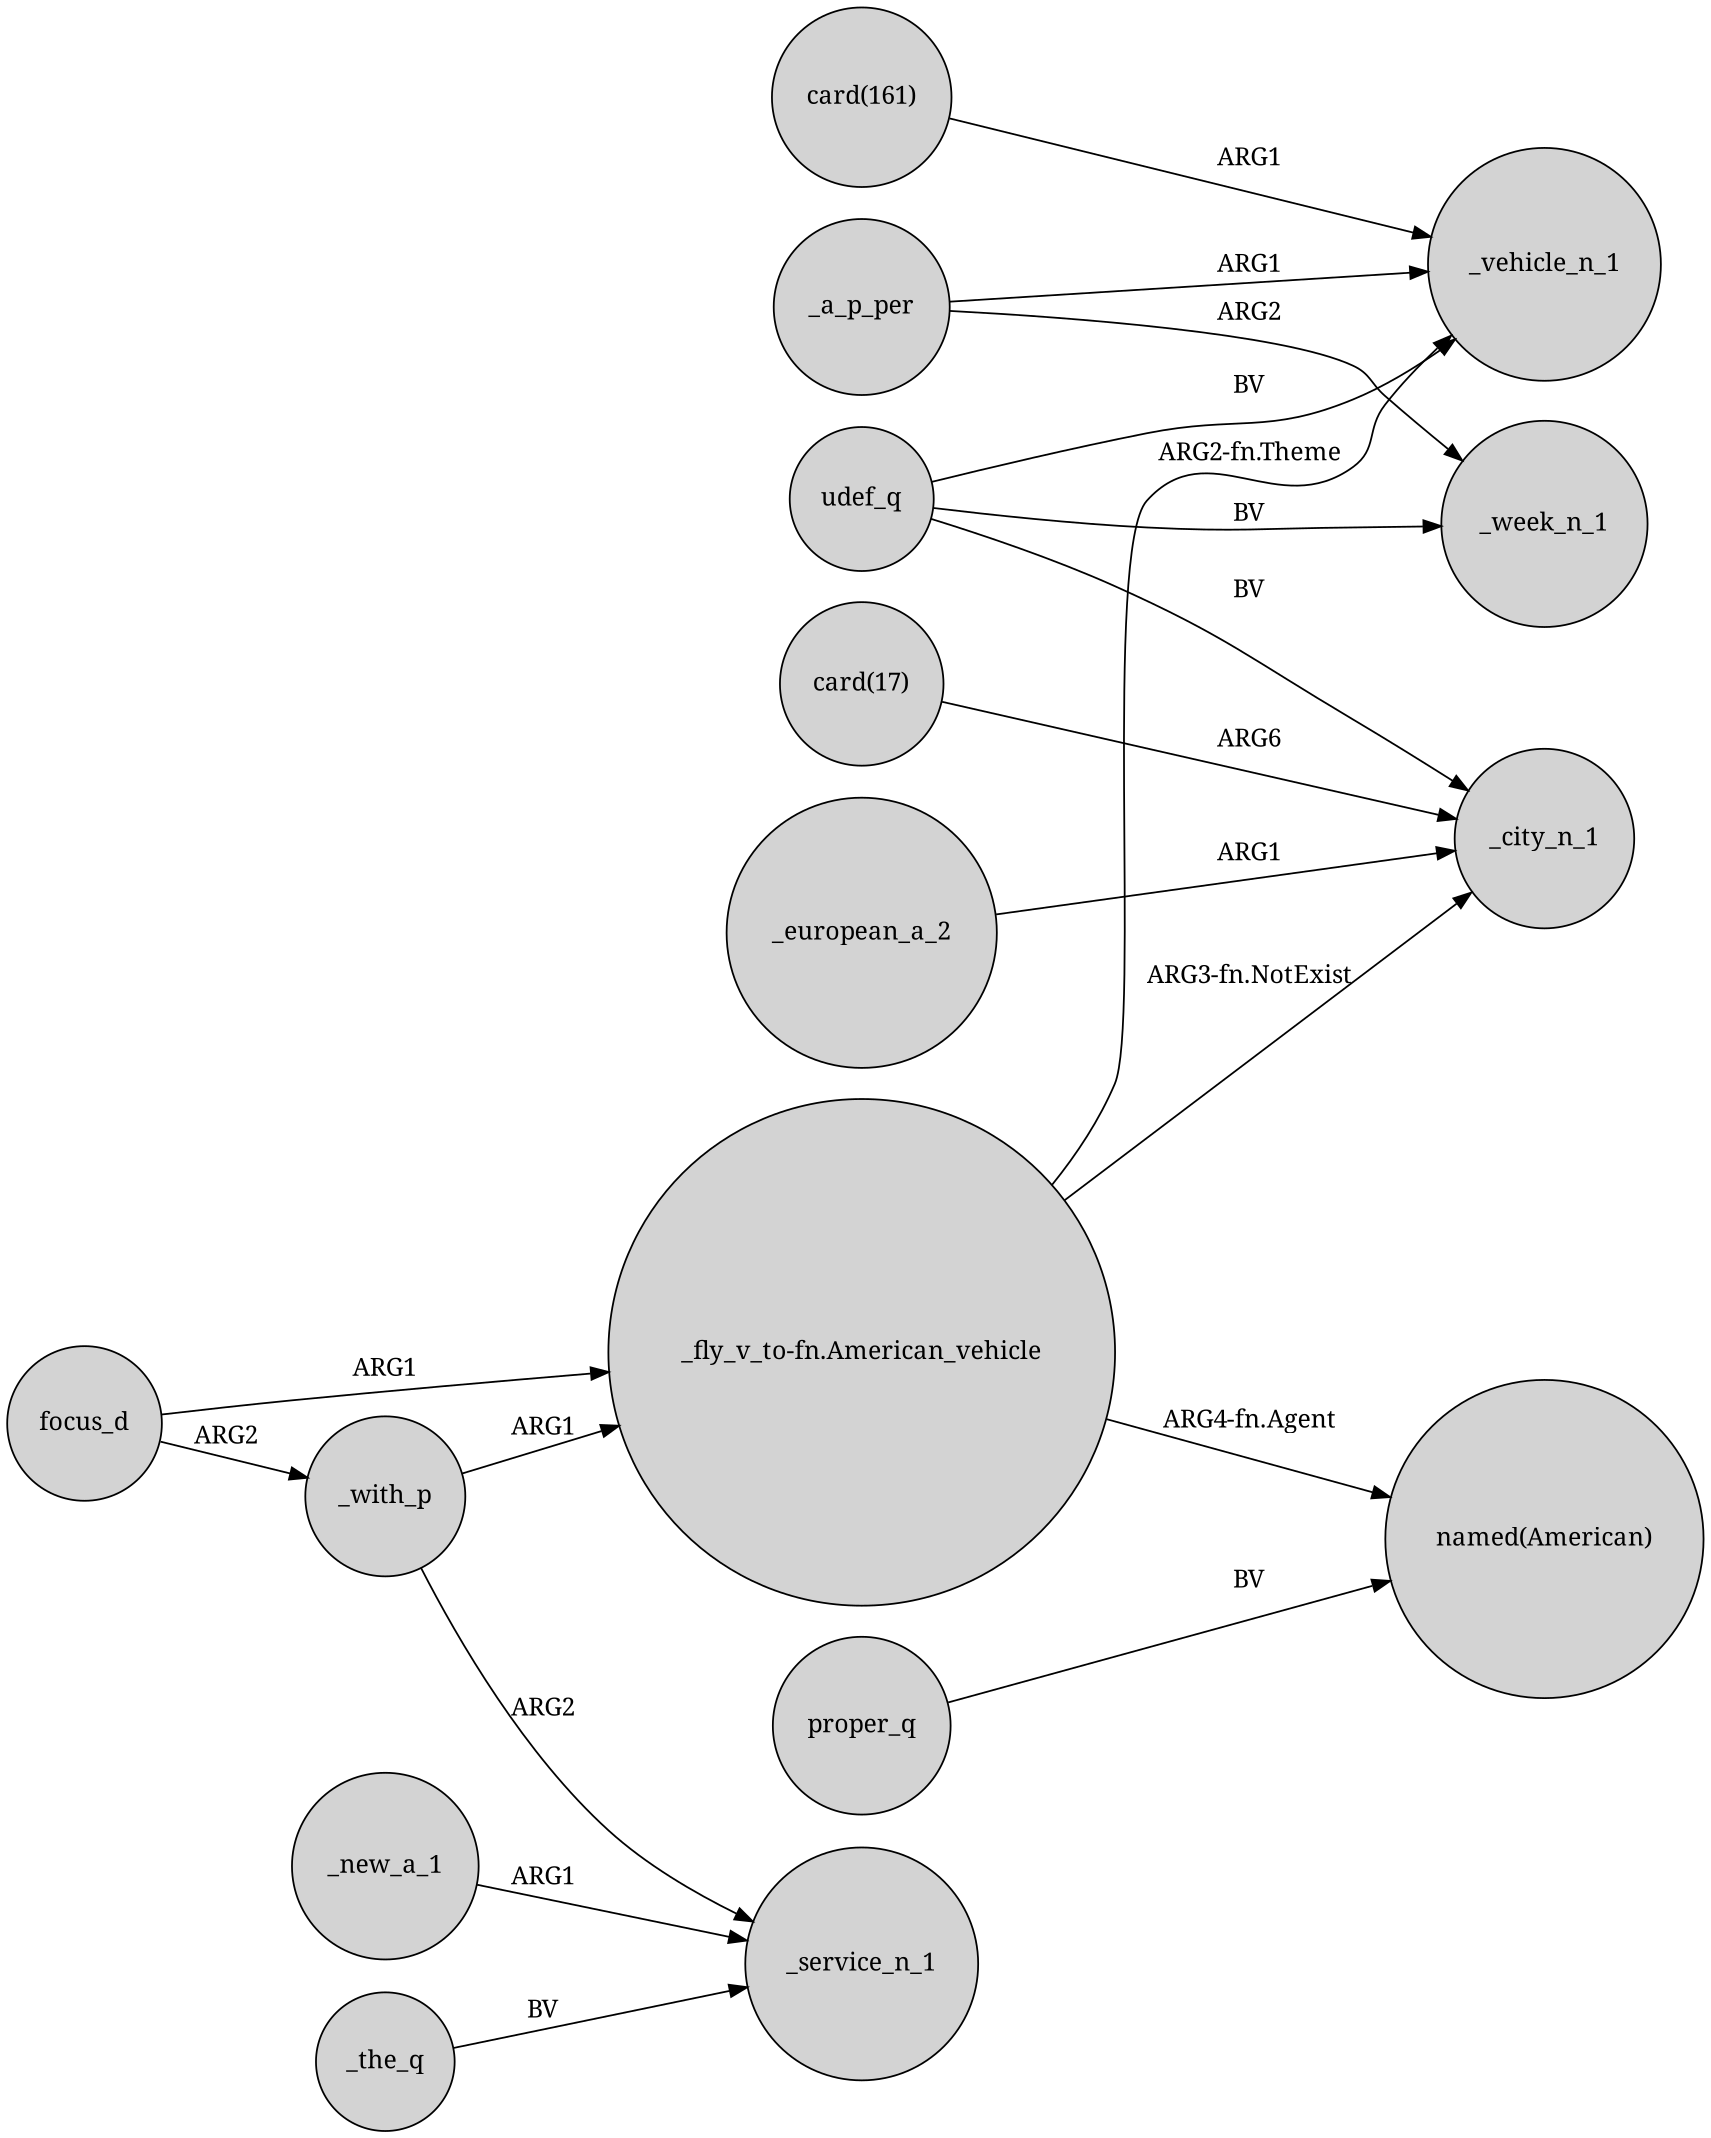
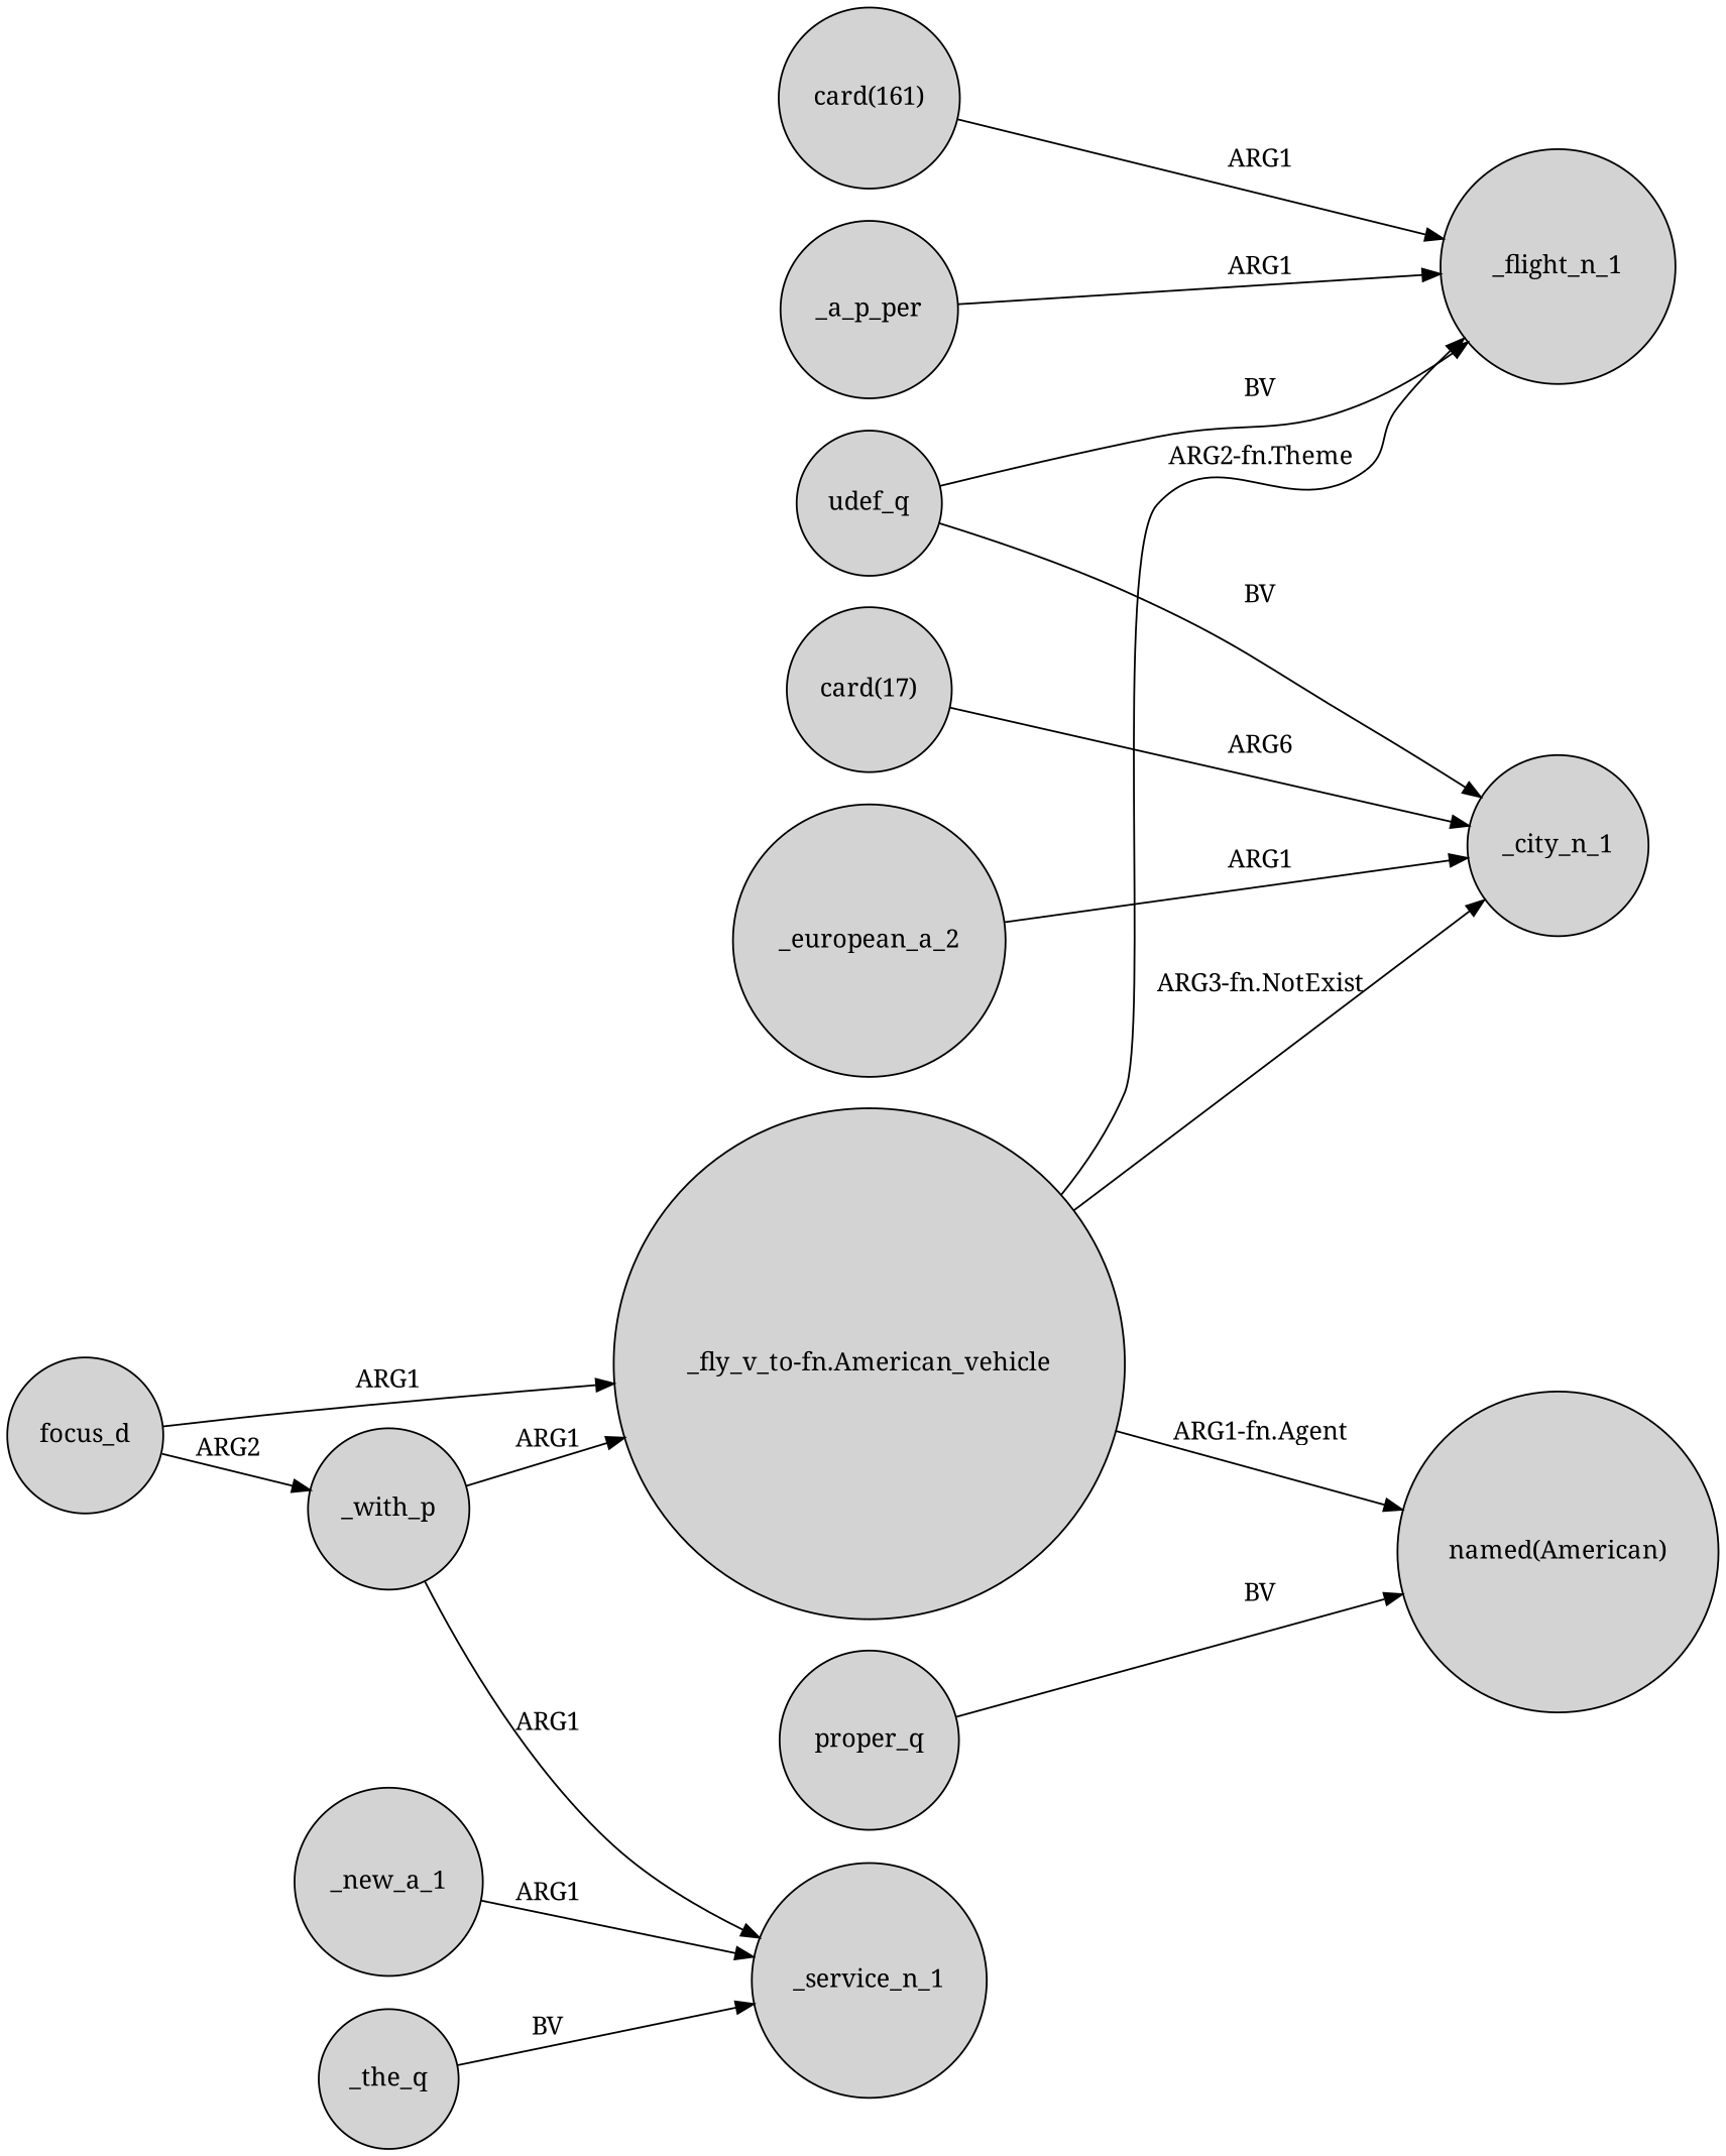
  digraph {
    fontname="Noto Serif"
    rankdir=LR
    node [fontname="Noto Serif" shape=circle style=filled]
    edge [fontname="Noto Serif"]
    "card(161)"
-   _flight_n_1 [label=_vehicle_n_1]
+   _flight_n_1
    _a_p_per
-   _week_n_1
    "card(17)"
    _city_n_1
    focus_d
    _with_p
    n9 [label="_fly_v_to-fn.American_vehicle"]
    _service_n_1
    "named(American)"
    n12 [label=_european_a_2]
    udef_q
    proper_q
    _new_a_1
    _the_q
    "card(161)" -> _flight_n_1 [label=ARG1]
    _a_p_per -> _flight_n_1 [label=ARG1]
-   _a_p_per -> _week_n_1 [label=ARG2]
    "card(17)" -> _city_n_1 [label=ARG6]
    focus_d -> _with_p [label=ARG2]
    focus_d -> n9 [label=ARG1]
    _with_p -> n9 [label=ARG1]
-   _with_p -> _service_n_1 [label=ARG2]
+   _with_p -> _service_n_1 [label=ARG1]
    n9 -> _flight_n_1 [label="ARG2-fn.Theme"]
    n9 -> _city_n_1 [label="ARG3-fn.NotExist"]
-   n9 -> "named(American)" [label="ARG4-fn.Agent"]
+   n9 -> "named(American)" [label="ARG1-fn.Agent"]
    n12 -> _city_n_1 [label=ARG1]
    udef_q -> _flight_n_1 [label=BV]
-   udef_q -> _week_n_1 [label=BV]
    udef_q -> _city_n_1 [label=BV]
    proper_q -> "named(American)" [label=BV]
    _new_a_1 -> _service_n_1 [label=ARG1]
    _the_q -> _service_n_1 [label=BV]
  }
